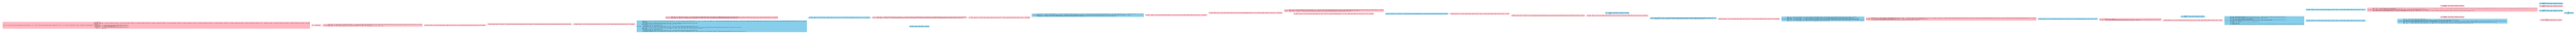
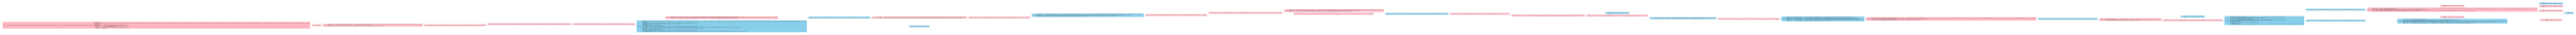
  digraph {
    fontname="JetBrains Mono"
    rankdir=LR
    node [color=black fillcolor=lightpink fontname="JetBrains Mono" shape=record style=filled]
    edge [fontname="JetBrains Mono"]
    n1 [label="{42\:\ ?|MTH_ENTER_BLOCK\l}"]
    n2 [color=teal label="{44\:\ 0x0000|0x0000: IGET  (r0 I:androidx.appcompat.widget.DecorContentParent) = (r6 I:androidx.appcompat.app.AppCompatDelegateImpl) androidx.appcompat.app.AppCompatDelegateImpl.mDecorContentParent androidx.appcompat.widget.DecorContentParent  (LINE:1755)\l0x0002: CONST  (r1 I:??[boolean, int, float, short, byte, char]) = (1 ??[boolean, int, float, short, byte, char]) \l0x0003: CONST  (r2 I:??[int, float, boolean, short, byte, char, OBJECT, ARRAY]) = (0 ??[int, float, boolean, short, byte, char, OBJECT, ARRAY]) \l}"]
    n3 [color=teal label="{45\:\ 0x0004|0x0004: IF  (r0 I:??[int, boolean, OBJECT, ARRAY, byte, short, char]) == (0 ??[int, boolean, OBJECT, ARRAY, byte, short, char])  \-\> B:75:0x0084 \l}"]
    n4 [label="{46\:\ 0x0006|0x0006: INVOKE  (r0 I:boolean) = (r0 I:androidx.appcompat.widget.DecorContentParent) type: INTERFACE call: androidx.appcompat.widget.DecorContentParent.canShowOverflowMenu():boolean A[MD:():boolean (m)]\l}"]
    n5 [fillcolor=skyblue label="{75\:\ 0x0084|0x0084: INVOKE  (r0 I:androidx.appcompat.app.AppCompatDelegateImpl$PanelFeatureState) = (r6 I:androidx.appcompat.app.AppCompatDelegateImpl), (r2 I:int), (r1 I:boolean) type: VIRTUAL call: androidx.appcompat.app.AppCompatDelegateImpl.getPanelState(int, boolean):androidx.appcompat.app.AppCompatDelegateImpl$PanelFeatureState A[MD:(int, boolean):androidx.appcompat.app.AppCompatDelegateImpl$PanelFeatureState (m)] (LINE:1790)\l0x0088: IPUT  \l  (r1 I:boolean)\l  (r0 I:androidx.appcompat.app.AppCompatDelegateImpl$PanelFeatureState A[D('st' androidx.appcompat.app.AppCompatDelegateImpl$PanelFeatureState)])\l androidx.appcompat.app.AppCompatDelegateImpl.PanelFeatureState.refreshDecorView boolean  (LINE:1792)\l0x008a: INVOKE  \l  (r6 I:androidx.appcompat.app.AppCompatDelegateImpl)\l  (r0 I:androidx.appcompat.app.AppCompatDelegateImpl$PanelFeatureState A[D('st' androidx.appcompat.app.AppCompatDelegateImpl$PanelFeatureState)])\l  (r2 I:boolean)\l type: VIRTUAL call: androidx.appcompat.app.AppCompatDelegateImpl.closePanel(androidx.appcompat.app.AppCompatDelegateImpl$PanelFeatureState, boolean):void A[MD:(androidx.appcompat.app.AppCompatDelegateImpl$PanelFeatureState, boolean):void (m)] (LINE:1793)\l0x008d: CONST  (r1 I:??[int, float, boolean, short, byte, char, OBJECT, ARRAY]) = (0 ??[int, float, boolean, short, byte, char, OBJECT, ARRAY])  (LINE:1795)\l0x008e: INVOKE  \l  (r6 I:androidx.appcompat.app.AppCompatDelegateImpl)\l  (r0 I:androidx.appcompat.app.AppCompatDelegateImpl$PanelFeatureState A[D('st' androidx.appcompat.app.AppCompatDelegateImpl$PanelFeatureState)])\l  (r1 I:android.view.KeyEvent)\l type: DIRECT call: androidx.appcompat.app.AppCompatDelegateImpl.openPanel(androidx.appcompat.app.AppCompatDelegateImpl$PanelFeatureState, android.view.KeyEvent):void A[MD:(androidx.appcompat.app.AppCompatDelegateImpl$PanelFeatureState, android.view.KeyEvent):void (m)]\l}"]
    n6 [color=gray40 label="{47\:\ 0x000a|0x000a: IF  (r0 I:??[int, boolean, OBJECT, ARRAY, byte, short, char]) == (0 ??[int, boolean, OBJECT, ARRAY, byte, short, char])  \-\> B:75:0x0084 \l}"]
    n7 [fillcolor=skyblue label="{76\:\ 0x0091|RETURN\l|0x0091: RETURN    (LINE:1796)\l}"]
    n8 [label="{48\:\ 0x000c|0x000c: IGET  (r0 I:android.content.Context) = (r6 I:androidx.appcompat.app.AppCompatDelegateImpl) androidx.appcompat.app.AppCompatDelegateImpl.mContext android.content.Context \l0x000e: INVOKE  (r0 I:android.view.ViewConfiguration) = (r0 I:android.content.Context) type: STATIC call: android.view.ViewConfiguration.get(android.content.Context):android.view.ViewConfiguration A[MD:(android.content.Context):android.view.ViewConfiguration (c)] (LINE:1756)\l0x0012: INVOKE  (r0 I:boolean) = (r0 I:android.view.ViewConfiguration) type: VIRTUAL call: android.view.ViewConfiguration.hasPermanentMenuKey():boolean A[MD:():boolean (c)]\l}"]
    n9 [color=teal fillcolor=skyblue label="{49\:\ 0x0016|0x0016: IF  (r0 I:??[int, boolean, OBJECT, ARRAY, byte, short, char]) == (0 ??[int, boolean, OBJECT, ARRAY, byte, short, char])  \-\> B:52:0x0020 \l}"]
    n10 [color=gray40 fillcolor=skyblue label="{52\:\ 0x0020|0x0020: INVOKE  (r0 I:android.view.Window$Callback) = (r6 I:androidx.appcompat.app.AppCompatDelegateImpl) type: VIRTUAL call: androidx.appcompat.app.AppCompatDelegateImpl.getWindowCallback():android.view.Window$Callback A[MD:():android.view.Window$Callback (m)] (LINE:1759)\l0x0024: IGET  (r3 I:androidx.appcompat.widget.DecorContentParent) = (r6 I:androidx.appcompat.app.AppCompatDelegateImpl) androidx.appcompat.app.AppCompatDelegateImpl.mDecorContentParent androidx.appcompat.widget.DecorContentParent  (LINE:1761)\l0x0026: INVOKE  (r3 I:boolean) = (r3 I:androidx.appcompat.widget.DecorContentParent) type: INTERFACE call: androidx.appcompat.widget.DecorContentParent.isOverflowMenuShowing():boolean A[MD:():boolean (m)]\l0x002a: CONST  (r4 I:??[int, float, short, byte, char]) = (108(0x6c, float:1.51E\-43) ??[int, float, short, byte, char]) \l}"]
    n11 [color=teal label="{50\:\ 0x0018|0x0018: IGET  (r0 I:androidx.appcompat.widget.DecorContentParent) = (r6 I:androidx.appcompat.app.AppCompatDelegateImpl) androidx.appcompat.app.AppCompatDelegateImpl.mDecorContentParent androidx.appcompat.widget.DecorContentParent \l0x001a: INVOKE  (r0 I:boolean) = (r0 I:androidx.appcompat.widget.DecorContentParent) type: INTERFACE call: androidx.appcompat.widget.DecorContentParent.isOverflowMenuShowPending():boolean A[MD:():boolean (m)] (LINE:1757)\l}"]
    n12 [color=gray40 label="{51\:\ 0x001e|0x001e: IF  (r0 I:??[int, boolean, OBJECT, ARRAY, byte, short, char]) == (0 ??[int, boolean, OBJECT, ARRAY, byte, short, char])  \-\> B:75:0x0084 \l}"]
    n13 [color=gray40 label="{53\:\ 0x002c|0x002c: IF  (r3 I:??[int, boolean, OBJECT, ARRAY, byte, short, char]) == (0 ??[int, boolean, OBJECT, ARRAY, byte, short, char])  \-\> B:59:0x0044 \l}"]
    n14 [color=gray40 label="{54\:\ 0x002e|0x002e: IF  (r7 I:??[int, boolean, OBJECT, ARRAY, byte, short, char] A[D('toggleMenuMode' boolean)]) != (0 ??[int, boolean, OBJECT, ARRAY, byte, short, char])  \-\> B:56:0x0031 \l}"]
    n15 [label="{59\:\ 0x0044|0x0044: IF  (r0 I:??[int, boolean, OBJECT, ARRAY, byte, short, char] A[D('cb' android.view.Window$Callback)]) == (0 ??[int, boolean, OBJECT, ARRAY, byte, short, char])  \-\> B:79:?  (LINE:1762)\l}"]
    n16 [color=teal label="{56\:\ 0x0031|0x0031: IGET  (r3 I:androidx.appcompat.widget.DecorContentParent) = (r6 I:androidx.appcompat.app.AppCompatDelegateImpl) androidx.appcompat.app.AppCompatDelegateImpl.mDecorContentParent androidx.appcompat.widget.DecorContentParent  (LINE:1781)\l0x0033: INVOKE  (r3 I:androidx.appcompat.widget.DecorContentParent) type: INTERFACE call: androidx.appcompat.widget.DecorContentParent.hideOverflowMenu():boolean A[MD:():boolean (m)]\l0x0036: IGET  (r3 I:boolean) = (r6 I:androidx.appcompat.app.AppCompatDelegateImpl) androidx.appcompat.app.AppCompatDelegateImpl.mDestroyed boolean  (LINE:1782)\l}"]
    n17 [color=teal fillcolor=skyblue label="{60\:\ 0x0046|0x0046: IGET  (r3 I:boolean) = (r6 I:androidx.appcompat.app.AppCompatDelegateImpl) androidx.appcompat.app.AppCompatDelegateImpl.mDestroyed boolean \l}"]
    n18 [color=gray40 fillcolor=skyblue label="{57\:\ 0x0038|0x0038: IF  (r3 I:??[int, boolean, OBJECT, ARRAY, byte, short, char]) != (0 ??[int, boolean, OBJECT, ARRAY, byte, short, char])  \-\> B:77:? \l}"]
    n19 [color=teal label="{58\:\ 0x003a|0x003a: INVOKE  (r1 I:androidx.appcompat.app.AppCompatDelegateImpl$PanelFeatureState) = (r6 I:androidx.appcompat.app.AppCompatDelegateImpl), (r2 I:int), (r1 I:boolean) type: VIRTUAL call: androidx.appcompat.app.AppCompatDelegateImpl.getPanelState(int, boolean):androidx.appcompat.app.AppCompatDelegateImpl$PanelFeatureState A[MD:(int, boolean):androidx.appcompat.app.AppCompatDelegateImpl$PanelFeatureState (m)] (LINE:1783)\l0x003e: IGET  (r2 I:androidx.appcompat.view.menu.MenuBuilder) = \l  (r1 I:androidx.appcompat.app.AppCompatDelegateImpl$PanelFeatureState A[D('st' androidx.appcompat.app.AppCompatDelegateImpl$PanelFeatureState)])\l androidx.appcompat.app.AppCompatDelegateImpl.PanelFeatureState.menu androidx.appcompat.view.menu.MenuBuilder  (LINE:1784)\l0x0040: INVOKE  (r0 I:android.view.Window$Callback A[D('cb' android.view.Window$Callback)]), (r4 I:int), (r2 I:android.view.Menu) type: INTERFACE call: android.view.Window.Callback.onPanelClosed(int, android.view.Menu):void A[MD:(int, android.view.Menu):void (c)]\l}"]
    n20 [label="{77\:\ ?|SYNTHETIC\lRETURN\l|0x0083: RETURN   A[SYNTHETIC] (LINE:1787)\l}"]
-   n21 [color=teal fillcolor=skyblue label="{78\:\ ?|SYNTHETIC\lRETURN\l|0x0083: RETURN   A[SYNTHETIC] (LINE:1787)\l}"]
+   n21 [color=teal label="{78\:\ ?|SYNTHETIC\lRETURN\l|0x0083: RETURN   A[SYNTHETIC] (LINE:1787)\l}"]
    n22 [color=gray40 fillcolor=skyblue label="{43\:\ ?|MTH_EXIT_BLOCK\l}"]
    n23 [label="{61\:\ 0x0048|0x0048: IF  (r3 I:??[int, boolean, OBJECT, ARRAY, byte, short, char]) != (0 ??[int, boolean, OBJECT, ARRAY, byte, short, char])  \-\> B:80:? \l}"]
    n24 [color=gray40 fillcolor=skyblue label="{79\:\ ?|SYNTHETIC\lRETURN\l|0x0083: RETURN   A[SYNTHETIC] (LINE:1787)\l}"]
    n25 [label="{62\:\ 0x004a|0x004a: IGET  (r3 I:boolean) = (r6 I:androidx.appcompat.app.AppCompatDelegateImpl) androidx.appcompat.app.AppCompatDelegateImpl.mInvalidatePanelMenuPosted boolean  (LINE:1764)\l}"]
    n26 [fillcolor=skyblue label="{80\:\ ?|SYNTHETIC\lRETURN\l|0x0083: RETURN   A[SYNTHETIC] (LINE:1787)\l}"]
    n27 [label="{63\:\ 0x004c|0x004c: IF  (r3 I:??[int, boolean, OBJECT, ARRAY, byte, short, char]) == (0 ??[int, boolean, OBJECT, ARRAY, byte, short, char])  \-\> B:67:0x0063 \l}"]
    n28 [color=teal fillcolor=skyblue label="{64\:\ 0x004e|0x004e: IGET  (r3 I:int) = (r6 I:androidx.appcompat.app.AppCompatDelegateImpl) androidx.appcompat.app.AppCompatDelegateImpl.mInvalidatePanelMenuFeatures int \l0x0050: ARITH  (r3 I:??[int, boolean]) = (r3 I:??[int, boolean, short, byte, char]) & (r1 I:??[int, boolean, short, byte, char]) \l}"]
    n29 [label="{67\:\ 0x0063|0x0063: INVOKE  (r1 I:androidx.appcompat.app.AppCompatDelegateImpl$PanelFeatureState) = (r6 I:androidx.appcompat.app.AppCompatDelegateImpl), (r2 I:int), (r1 I:boolean) type: VIRTUAL call: androidx.appcompat.app.AppCompatDelegateImpl.getPanelState(int, boolean):androidx.appcompat.app.AppCompatDelegateImpl$PanelFeatureState A[MD:(int, boolean):androidx.appcompat.app.AppCompatDelegateImpl$PanelFeatureState (m)] (LINE:1770)\l0x0067: IGET  (r3 I:androidx.appcompat.view.menu.MenuBuilder) = \l  (r1 I:androidx.appcompat.app.AppCompatDelegateImpl$PanelFeatureState A[D('st' androidx.appcompat.app.AppCompatDelegateImpl$PanelFeatureState)])\l androidx.appcompat.app.AppCompatDelegateImpl.PanelFeatureState.menu androidx.appcompat.view.menu.MenuBuilder  (LINE:1774)\l}"]
    n30 [label="{65\:\ 0x0051|0x0051: IF  (r3 I:??[int, boolean, OBJECT, ARRAY, byte, short, char]) == (0 ??[int, boolean, OBJECT, ARRAY, byte, short, char])  \-\> B:67:0x0063 \l}"]
    n31 [fillcolor=skyblue label="{68\:\ 0x0069|0x0069: IF  (r3 I:??[int, boolean, OBJECT, ARRAY, byte, short, char]) == (0 ??[int, boolean, OBJECT, ARRAY, byte, short, char])  \-\> B:81:? \l}"]
    n32 [color=teal fillcolor=skyblue label="{66\:\ 0x0053|0x0053: IGET  (r3 I:android.view.Window) = (r6 I:androidx.appcompat.app.AppCompatDelegateImpl) androidx.appcompat.app.AppCompatDelegateImpl.mWindow android.view.Window  (LINE:1766)\l0x0055: INVOKE  (r3 I:android.view.View) = (r3 I:android.view.Window) type: VIRTUAL call: android.view.Window.getDecorView():android.view.View A[MD:():android.view.View (c)]\l0x0059: IGET  (r5 I:java.lang.Runnable) = (r6 I:androidx.appcompat.app.AppCompatDelegateImpl) androidx.appcompat.app.AppCompatDelegateImpl.mInvalidatePanelMenuRunnable java.lang.Runnable \l0x005b: INVOKE  (r3 I:android.view.View), (r5 I:java.lang.Runnable) type: VIRTUAL call: android.view.View.removeCallbacks(java.lang.Runnable):boolean A[MD:(java.lang.Runnable):boolean (c)]\l0x005e: IGET  (r3 I:java.lang.Runnable) = (r6 I:androidx.appcompat.app.AppCompatDelegateImpl) androidx.appcompat.app.AppCompatDelegateImpl.mInvalidatePanelMenuRunnable java.lang.Runnable  (LINE:1767)\l0x0060: INVOKE  (r3 I:java.lang.Runnable) type: INTERFACE call: java.lang.Runnable.run():void A[MD:():void (c)]\l}"]
    n33 [label="{69\:\ 0x006b|0x006b: IGET  (r3 I:boolean) = \l  (r1 I:androidx.appcompat.app.AppCompatDelegateImpl$PanelFeatureState A[D('st' androidx.appcompat.app.AppCompatDelegateImpl$PanelFeatureState)])\l androidx.appcompat.app.AppCompatDelegateImpl.PanelFeatureState.refreshMenuContent boolean \l}"]
    n34 [fillcolor=skyblue label="{81\:\ ?|SYNTHETIC\lRETURN\l|0x0083: RETURN   A[SYNTHETIC] (LINE:1787)\l}"]
    n35 [color=teal label="{70\:\ 0x006d|0x006d: IF  (r3 I:??[int, boolean, OBJECT, ARRAY, byte, short, char]) != (0 ??[int, boolean, OBJECT, ARRAY, byte, short, char])  \-\> B:82:? \l}"]
    n36 [color=teal fillcolor=skyblue label="{71\:\ 0x006f|0x006f: IGET  (r3 I:android.view.View) = \l  (r1 I:androidx.appcompat.app.AppCompatDelegateImpl$PanelFeatureState A[D('st' androidx.appcompat.app.AppCompatDelegateImpl$PanelFeatureState)])\l androidx.appcompat.app.AppCompatDelegateImpl.PanelFeatureState.createdPanelView android.view.View \l0x0071: IGET  (r5 I:androidx.appcompat.view.menu.MenuBuilder) = \l  (r1 I:androidx.appcompat.app.AppCompatDelegateImpl$PanelFeatureState A[D('st' androidx.appcompat.app.AppCompatDelegateImpl$PanelFeatureState)])\l androidx.appcompat.app.AppCompatDelegateImpl.PanelFeatureState.menu androidx.appcompat.view.menu.MenuBuilder \l0x0073: INVOKE  (r2 I:boolean) = \l  (r0 I:android.view.Window$Callback A[D('cb' android.view.Window$Callback)])\l  (r2 I:int)\l  (r3 I:android.view.View)\l  (r5 I:android.view.Menu)\l type: INTERFACE call: android.view.Window.Callback.onPreparePanel(int, android.view.View, android.view.Menu):boolean A[MD:(int, android.view.View, android.view.Menu):boolean (c)] (LINE:1775)\l}"]
    n37 [fillcolor=skyblue label="{72\:\ 0x0077|0x0077: IF  (r2 I:??[int, boolean, OBJECT, ARRAY, byte, short, char]) == (0 ??[int, boolean, OBJECT, ARRAY, byte, short, char])  \-\> B:83:? \l}"]
    n38 [color=gray40 label="{82\:\ ?|SYNTHETIC\lRETURN\l|0x0083: RETURN   A[SYNTHETIC] (LINE:1787)\l}"]
    n39 [color=gray40 fillcolor=skyblue label="{73\:\ 0x0079|0x0079: IGET  (r2 I:androidx.appcompat.view.menu.MenuBuilder) = \l  (r1 I:androidx.appcompat.app.AppCompatDelegateImpl$PanelFeatureState A[D('st' androidx.appcompat.app.AppCompatDelegateImpl$PanelFeatureState)])\l androidx.appcompat.app.AppCompatDelegateImpl.PanelFeatureState.menu androidx.appcompat.view.menu.MenuBuilder  (LINE:1776)\l0x007b: INVOKE  (r0 I:android.view.Window$Callback A[D('cb' android.view.Window$Callback)]), (r4 I:int), (r2 I:android.view.Menu) type: INTERFACE call: android.view.Window.Callback.onMenuOpened(int, android.view.Menu):boolean A[MD:(int, android.view.Menu):boolean (c)]\l0x007e: IGET  (r2 I:androidx.appcompat.widget.DecorContentParent) = (r6 I:androidx.appcompat.app.AppCompatDelegateImpl) androidx.appcompat.app.AppCompatDelegateImpl.mDecorContentParent androidx.appcompat.widget.DecorContentParent  (LINE:1777)\l0x0080: INVOKE  (r2 I:androidx.appcompat.widget.DecorContentParent) type: INTERFACE call: androidx.appcompat.widget.DecorContentParent.showOverflowMenu():boolean A[MD:():boolean (m)]\l}"]
    n40 [color=gray40 label="{83\:\ ?|SYNTHETIC\lRETURN\l|0x0083: RETURN   A[SYNTHETIC] (LINE:1787)\l}"]
    n41 [color=teal label="{74\:\ 0x0083|RETURN\lORIG_RETURN\l|0x0083: RETURN    (LINE:1787)\l}"]
    n42 [color=gray40 label="{private void androidx.appcompat.app.AppCompatDelegateImpl.reopenMenu((r6 'this' I:androidx.appcompat.app.AppCompatDelegateImpl A[IMMUTABLE_TYPE, THIS]), (r7 I:boolean A[D('toggleMenuMode' boolean), IMMUTABLE_TYPE, METHOD_ARGUMENT]))  | USE_LINES_HINTS\lCROSS_EDGE: B:57:0x0038 \-\> B:74:0x0083, CROSS_EDGE: B:73:0x0079 \-\> B:74:0x0083, CROSS_EDGE: B:72:0x0077 \-\> B:74:0x0083, CROSS_EDGE: B:70:0x006d \-\> B:74:0x0083, CROSS_EDGE: B:68:0x0069 \-\> B:74:0x0083, CROSS_EDGE: B:65:0x0051 \-\> B:67:0x0063, CROSS_EDGE: B:63:0x004c \-\> B:67:0x0063, CROSS_EDGE: B:61:0x0048 \-\> B:74:0x0083, CROSS_EDGE: B:59:0x0044 \-\> B:74:0x0083, CROSS_EDGE: B:53:0x002c \-\> B:59:0x0044, CROSS_EDGE: B:76:0x0091 \-\> B:43:?, CROSS_EDGE: B:49:0x0016 \-\> B:52:0x0020, CROSS_EDGE: B:47:0x000a \-\> B:75:0x0084, CROSS_EDGE: B:45:0x0004 \-\> B:75:0x0084\lINLINE_NOT_NEEDED\lDebug Info:\l  0x003e\-0x0044: r1 'st' Landroidx\/appcompat\/app\/AppCompatDelegateImpl$PanelFeatureState;\l  0x0067\-0x0083: r1 'st' Landroidx\/appcompat\/app\/AppCompatDelegateImpl$PanelFeatureState;\l  0x0024\-0x0084: r0 'cb' Landroid\/view\/Window$Callback;\l  0x0088\-0x0091: r0 'st' Landroidx\/appcompat\/app\/AppCompatDelegateImpl$PanelFeatureState;\l  \-1 \-0x0091: r7 'toggleMenuMode' Z\l}"]
    n1 -> n2
    n2 -> n3
    n3 -> n4 [style=dashed]
    n3 -> n5
    n4 -> n6
    n5 -> n7
    n6 -> n5
    n6 -> n8 [style=dashed]
    n7 -> n22
    n8 -> n9
    n8 -> n10
    n9 -> n11 [style=dashed]
    n10 -> n13
    n11 -> n12
    n12 -> n10 [style=dashed]
    n13 -> n14 [style=dashed]
    n13 -> n15
    n14 -> n15 [style=dashed]
    n14 -> n16
    n15 -> n17 [style=dashed]
    n16 -> n18
    n17 -> n23
    n18 -> n19 [style=dashed]
    n18 -> n20
    n19 -> n21
    n20 -> n22
    n21 -> n22
    n23 -> n25 [style=dashed]
    n23 -> n26
    n24 -> n22
    n25 -> n27
    n26 -> n22
    n27 -> n28 [style=dashed]
    n27 -> n29
    n28 -> n30
    n29 -> n31
    n30 -> n29
    n30 -> n32 [style=dashed]
    n31 -> n33 [style=dashed]
    n31 -> n34
    n32 -> n29
    n33 -> n35
    n34 -> n22
    n35 -> n36 [style=dashed]
    n36 -> n37
    n37 -> n39 [style=dashed]
    n37 -> n40
    n38 -> n22
    n39 -> n41
    n40 -> n22
    n41 -> n22
    n42 -> n1
  }
